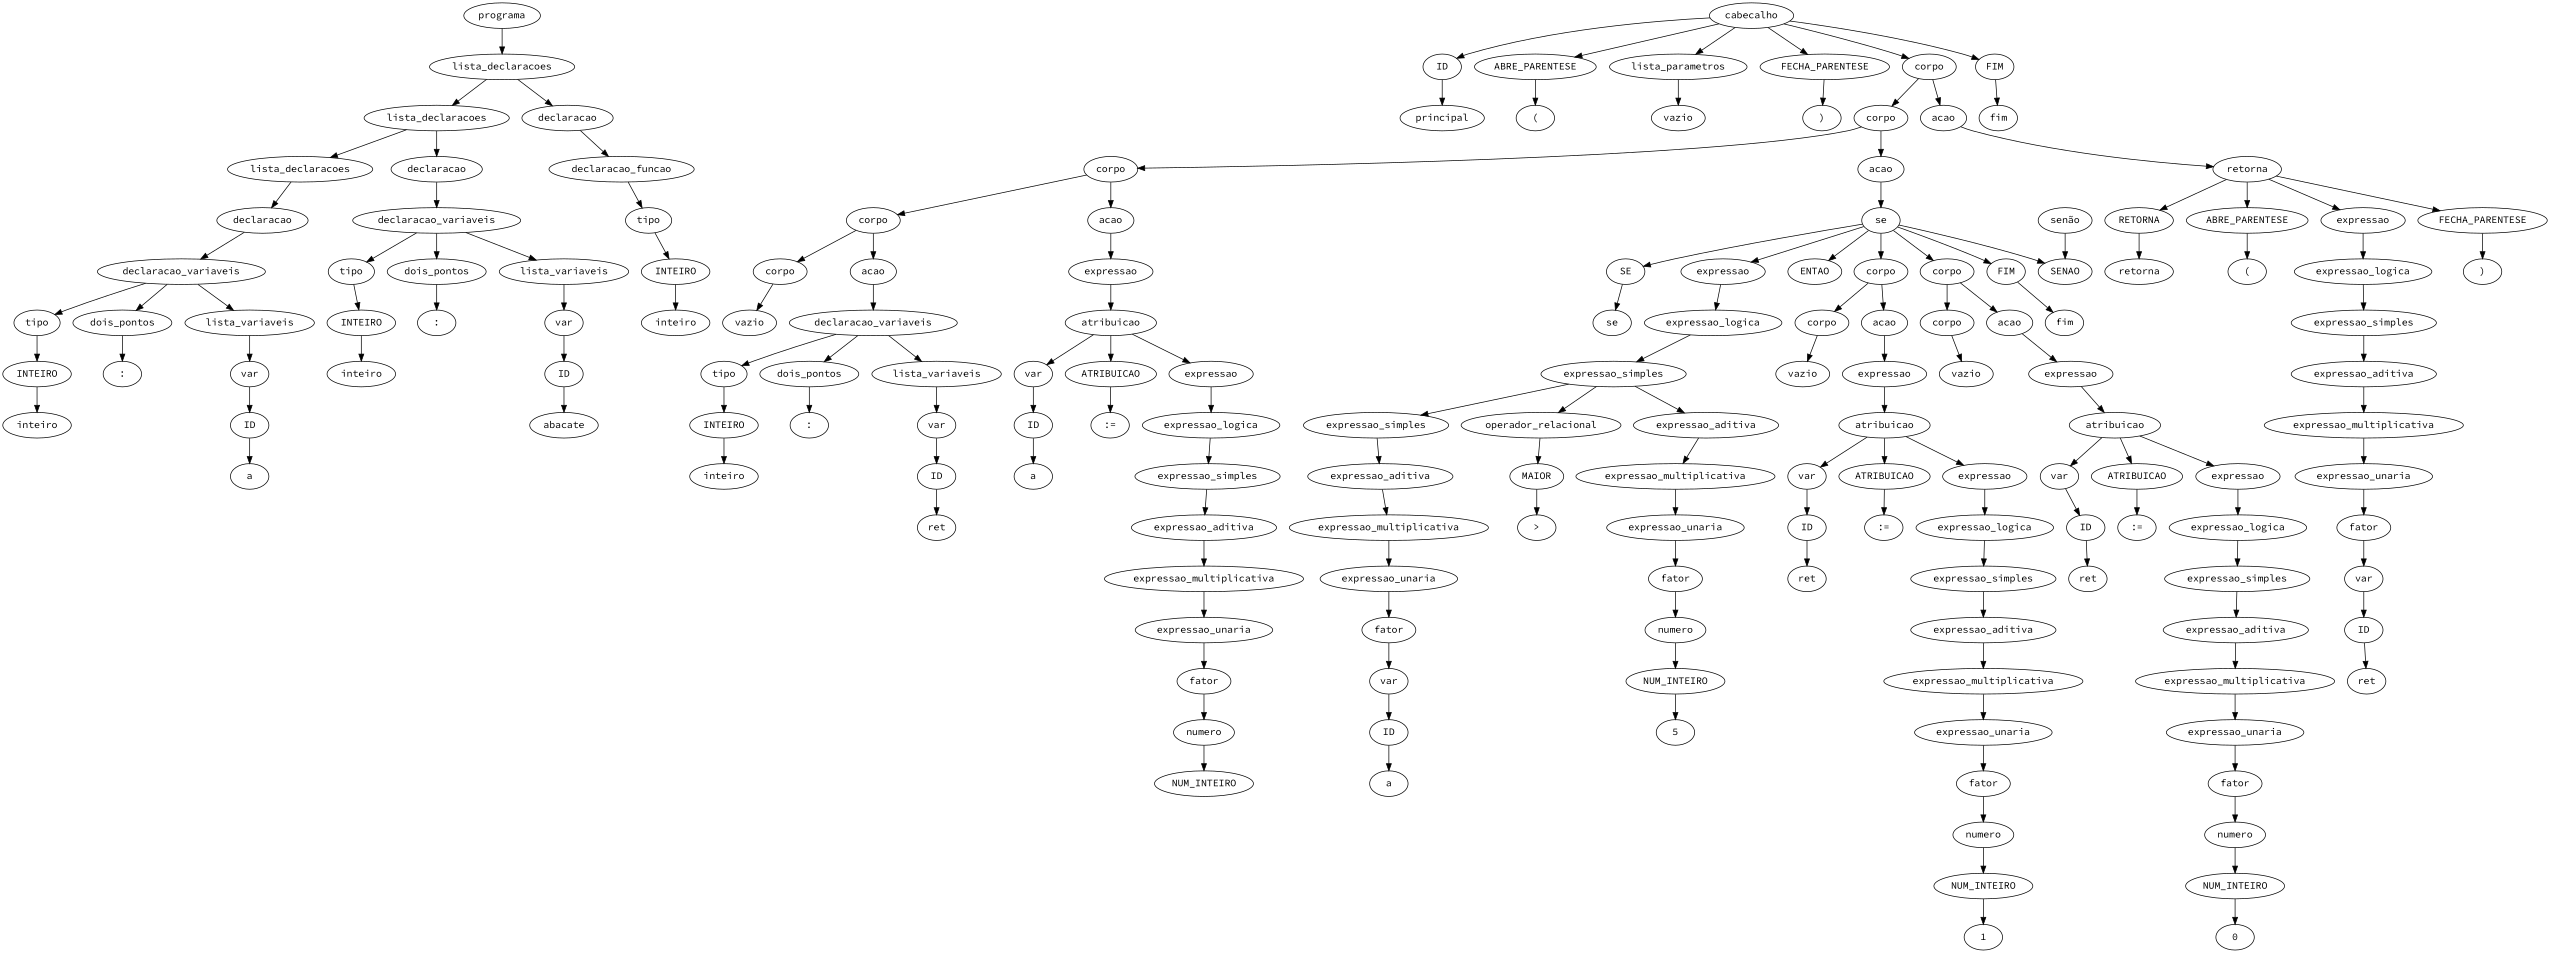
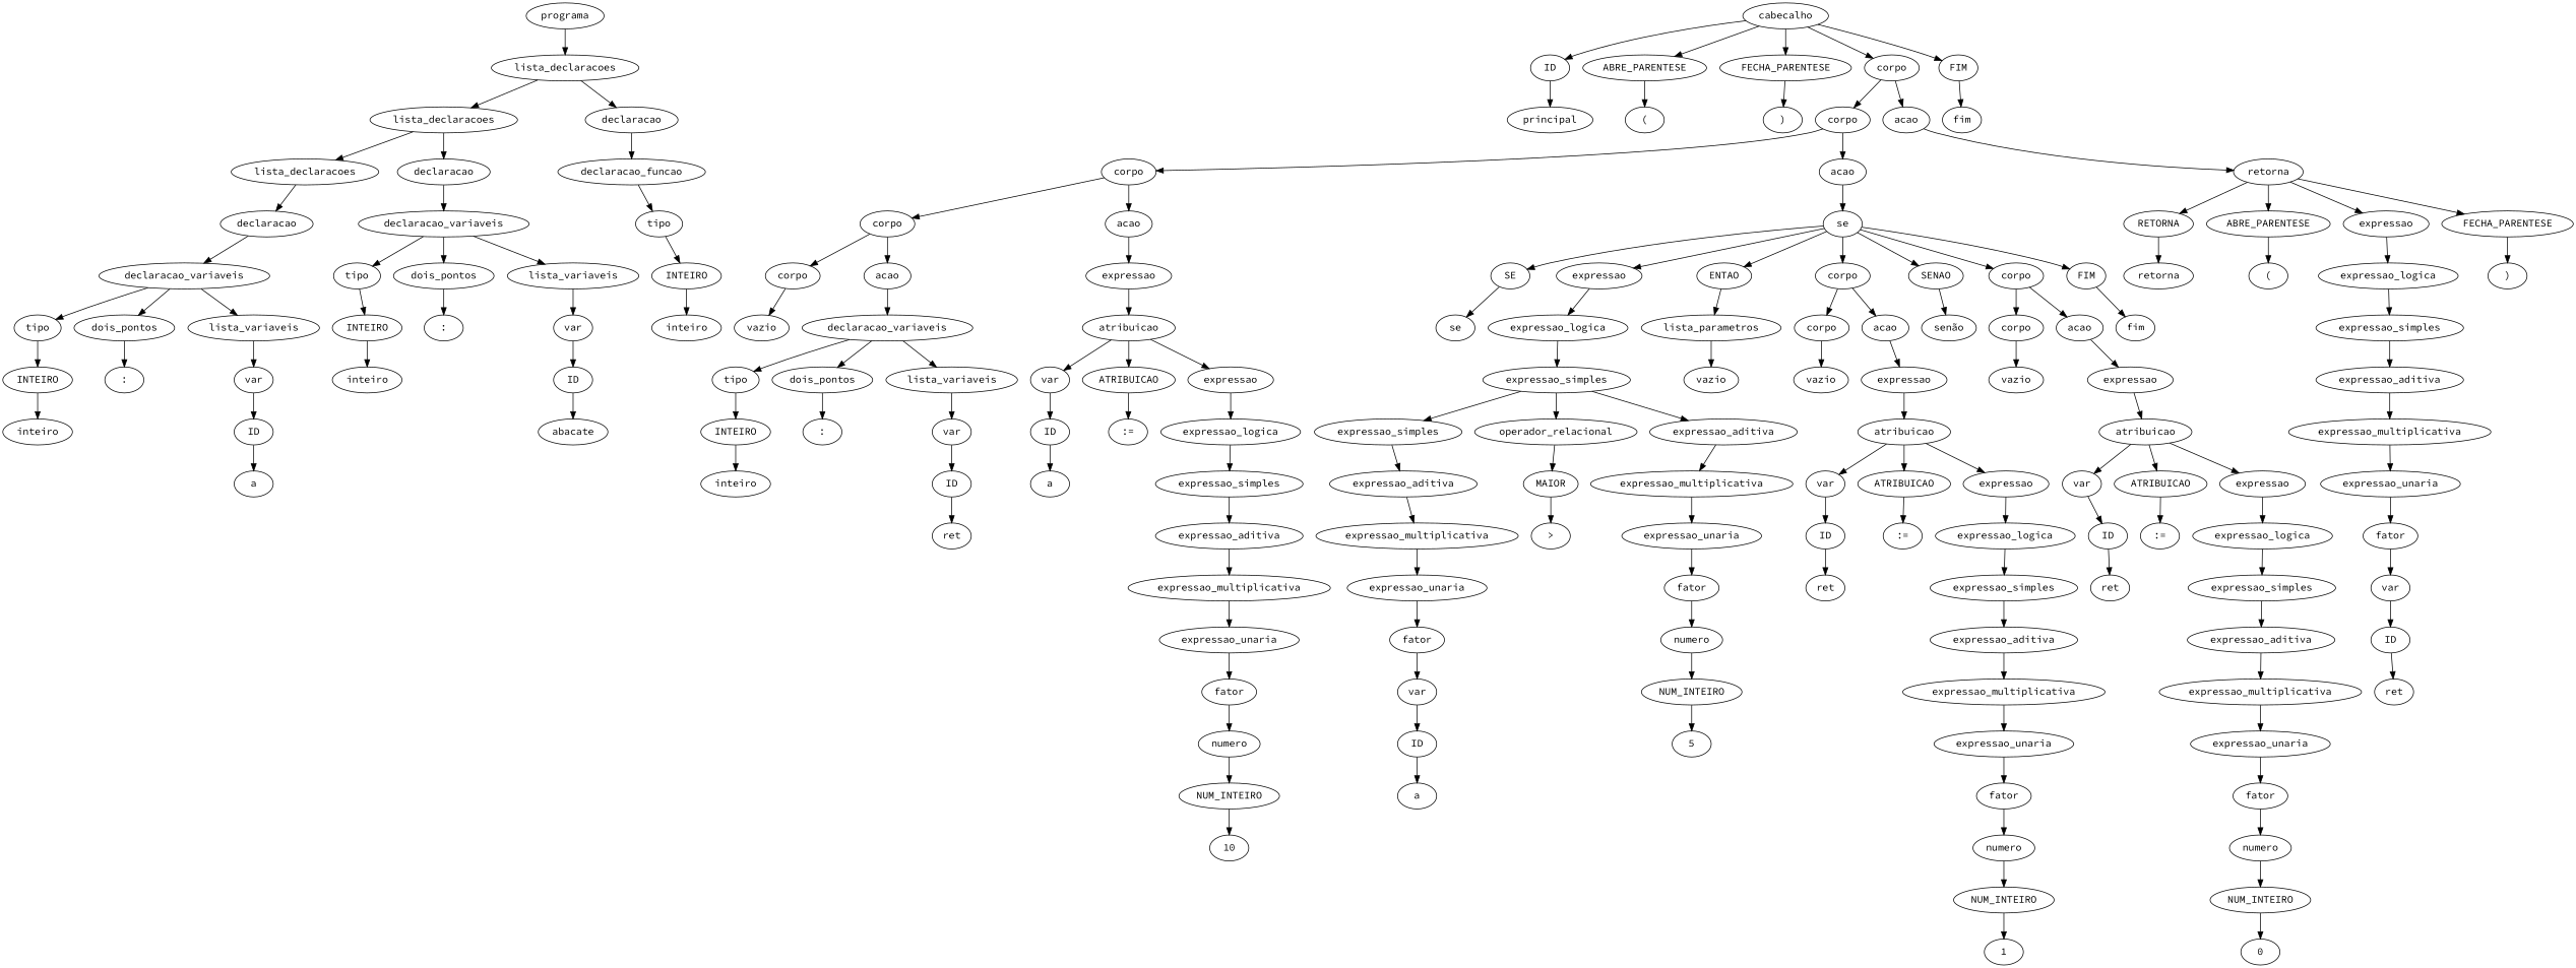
  digraph {
    fontname="Source Code Pro"
    node [fontname="Source Code Pro"]
    edge [fontname="Source Code Pro"]
    n1 [label=programa]
    n2 [label=lista_declaracoes]
    n3 [label=lista_declaracoes]
    n4 [label=declaracao]
    n5 [label=lista_declaracoes]
    n6 [label=declaracao]
    n7 [label=declaracao_funcao]
    n8 [label=declaracao]
    n9 [label=declaracao_variaveis]
    n10 [label=declaracao_variaveis]
    n11 [label=tipo]
    n12 [label=dois_pontos]
    n13 [label=lista_variaveis]
    n14 [label=INTEIRO]
    n15 [label=":"]
    n16 [label=var]
    n17 [label=inteiro]
    n18 [label=ID]
    n19 [label=a]
    n20 [label=tipo]
    n21 [label=dois_pontos]
    n22 [label=lista_variaveis]
    n23 [label=INTEIRO]
    n24 [label=":"]
    n25 [label=var]
    n26 [label=inteiro]
    n27 [label=ID]
    n28 [label=abacate]
    n29 [label=tipo]
    n30 [label=INTEIRO]
    n31 [label=cabecalho]
    n32 [label=ID]
    n33 [label=ABRE_PARENTESE]
    n34 [label=lista_parametros]
    n35 [label=FECHA_PARENTESE]
    n36 [label=corpo]
    n37 [label=FIM]
    n38 [label=inteiro]
    n39 [label=principal]
    n40 [label="("]
    n41 [label=vazio]
    n42 [label=")"]
    n43 [label=corpo]
    n44 [label=acao]
    n45 [label=fim]
    n46 [label=corpo]
    n47 [label=acao]
    n48 [label=retorna]
    n49 [label=corpo]
    n50 [label=acao]
    n51 [label=se]
    n52 [label=corpo]
    n53 [label=acao]
    n54 [label=expressao]
    n55 [label=vazio]
    n56 [label=declaracao_variaveis]
    n57 [label=tipo]
    n58 [label=dois_pontos]
    n59 [label=lista_variaveis]
    n60 [label=INTEIRO]
    n61 [label=":"]
    n62 [label=var]
    n63 [label=inteiro]
    n64 [label=ID]
    n65 [label=ret]
    n66 [label=atribuicao]
    n67 [label=var]
    n68 [label=ATRIBUICAO]
    n69 [label=expressao]
    n70 [label=ID]
    n71 [label=":="]
    n72 [label=expressao_logica]
    n73 [label=a]
    n74 [label=expressao_simples]
    n75 [label=expressao_aditiva]
    n76 [label=expressao_multiplicativa]
    n77 [label=expressao_unaria]
    n78 [label=fator]
    n79 [label=numero]
    n80 [label=NUM_INTEIRO]
+   n81 [label=10]
    n82 [label=SE]
    n83 [label=expressao]
    n84 [label=ENTAO]
    n85 [label=corpo]
    n86 [label=SENAO]
    n87 [label=corpo]
    n88 [label=FIM]
    n89 [label=se]
    n90 [label=expressao_logica]
    n91 [label=corpo]
    n92 [label=acao]
    n93 [label="senão"]
    n94 [label=corpo]
    n95 [label=acao]
    n96 [label=fim]
    n97 [label=expressao_simples]
    n98 [label=expressao_simples]
    n99 [label=operador_relacional]
    n100 [label=expressao_aditiva]
    n101 [label=expressao_aditiva]
    n102 [label=MAIOR]
    n103 [label=expressao_multiplicativa]
    n104 [label=expressao_multiplicativa]
    n105 [label=expressao_unaria]
    n106 [label=fator]
    n107 [label=var]
    n108 [label=ID]
    n109 [label=a]
    n110 [label=">"]
    n111 [label=expressao_unaria]
    n112 [label=fator]
    n113 [label=numero]
    n114 [label=NUM_INTEIRO]
    n115 [label=5]
    n116 [label=vazio]
    n117 [label=expressao]
    n118 [label=atribuicao]
    n119 [label=var]
    n120 [label=ATRIBUICAO]
    n121 [label=expressao]
    n122 [label=ID]
    n123 [label=":="]
    n124 [label=expressao_logica]
    n125 [label=ret]
    n126 [label=expressao_simples]
    n127 [label=expressao_aditiva]
    n128 [label=expressao_multiplicativa]
    n129 [label=expressao_unaria]
    n130 [label=fator]
    n131 [label=numero]
    n132 [label=NUM_INTEIRO]
    n133 [label=1]
    n134 [label=vazio]
    n135 [label=expressao]
    n136 [label=atribuicao]
    n137 [label=var]
    n138 [label=ATRIBUICAO]
    n139 [label=expressao]
    n140 [label=ID]
    n141 [label=":="]
    n142 [label=expressao_logica]
    n143 [label=ret]
    n144 [label=expressao_simples]
    n145 [label=expressao_aditiva]
    n146 [label=expressao_multiplicativa]
    n147 [label=expressao_unaria]
    n148 [label=fator]
    n149 [label=numero]
    n150 [label=NUM_INTEIRO]
    n151 [label=0]
    n152 [label=RETORNA]
    n153 [label=ABRE_PARENTESE]
    n154 [label=expressao]
    n155 [label=FECHA_PARENTESE]
    n156 [label=retorna]
    n157 [label="("]
    n158 [label=expressao_logica]
    n159 [label=")"]
    n160 [label=expressao_simples]
    n161 [label=expressao_aditiva]
    n162 [label=expressao_multiplicativa]
    n163 [label=expressao_unaria]
    n164 [label=fator]
    n165 [label=var]
    n166 [label=ID]
    n167 [label=ret]
    n1 -> n2
    n2 -> n3
    n2 -> n4
    n3 -> n5
    n3 -> n6
    n4 -> n7
    n5 -> n8
    n6 -> n9
    n7 -> n29
    n8 -> n10
    n9 -> n20
    n9 -> n21
    n9 -> n22
    n10 -> n11
    n10 -> n12
    n10 -> n13
    n11 -> n14
    n12 -> n15
    n13 -> n16
    n14 -> n17
    n16 -> n18
    n18 -> n19
    n20 -> n23
    n21 -> n24
    n22 -> n25
    n23 -> n26
    n25 -> n27
    n27 -> n28
    n29 -> n30
    n30 -> n38
    n31 -> n32
    n31 -> n33
-   n31 -> n34
+   n84 -> n34
    n31 -> n35
    n31 -> n36
    n31 -> n37
    n32 -> n39
    n33 -> n40
    n34 -> n41
    n35 -> n42
    n36 -> n43
    n36 -> n44
    n37 -> n45
    n43 -> n46
    n43 -> n47
    n44 -> n48
    n46 -> n49
    n46 -> n50
    n47 -> n51
    n48 -> n152
    n48 -> n153
    n48 -> n154
    n48 -> n155
    n49 -> n52
    n49 -> n53
    n50 -> n54
    n51 -> n82
    n51 -> n83
    n51 -> n84
    n51 -> n85
    n51 -> n86
    n51 -> n87
    n51 -> n88
    n52 -> n55
    n53 -> n56
    n54 -> n66
    n56 -> n57
    n56 -> n58
    n56 -> n59
    n57 -> n60
    n58 -> n61
    n59 -> n62
    n60 -> n63
    n62 -> n64
    n64 -> n65
    n66 -> n67
    n66 -> n68
    n66 -> n69
    n67 -> n70
    n68 -> n71
    n69 -> n72
    n70 -> n73
    n72 -> n74
    n74 -> n75
    n75 -> n76
    n76 -> n77
    n77 -> n78
    n78 -> n79
    n79 -> n80
+   n80 -> n81
    n82 -> n89
    n83 -> n90
    n85 -> n91
    n85 -> n92
-   n93 -> n86
+   n86 -> n93
    n87 -> n94
    n87 -> n95
    n88 -> n96
    n90 -> n97
    n91 -> n116
    n92 -> n117
    n94 -> n134
    n95 -> n135
    n97 -> n98
    n97 -> n99
    n97 -> n100
    n98 -> n101
    n99 -> n102
    n100 -> n103
    n101 -> n104
    n102 -> n110
    n103 -> n111
    n104 -> n105
    n105 -> n106
    n106 -> n107
    n107 -> n108
    n108 -> n109
    n111 -> n112
    n112 -> n113
    n113 -> n114
    n114 -> n115
    n117 -> n118
    n118 -> n119
    n118 -> n120
    n118 -> n121
    n119 -> n122
    n120 -> n123
    n121 -> n124
    n122 -> n125
    n124 -> n126
    n126 -> n127
    n127 -> n128
    n128 -> n129
    n129 -> n130
    n130 -> n131
    n131 -> n132
    n132 -> n133
    n135 -> n136
    n136 -> n137
    n136 -> n138
    n136 -> n139
    n137 -> n140
    n138 -> n141
    n139 -> n142
    n140 -> n143
    n142 -> n144
    n144 -> n145
    n145 -> n146
    n146 -> n147
    n147 -> n148
    n148 -> n149
    n149 -> n150
    n150 -> n151
    n152 -> n156
    n153 -> n157
    n154 -> n158
    n155 -> n159
    n158 -> n160
    n160 -> n161
    n161 -> n162
    n162 -> n163
    n163 -> n164
    n164 -> n165
    n165 -> n166
    n166 -> n167
  }
